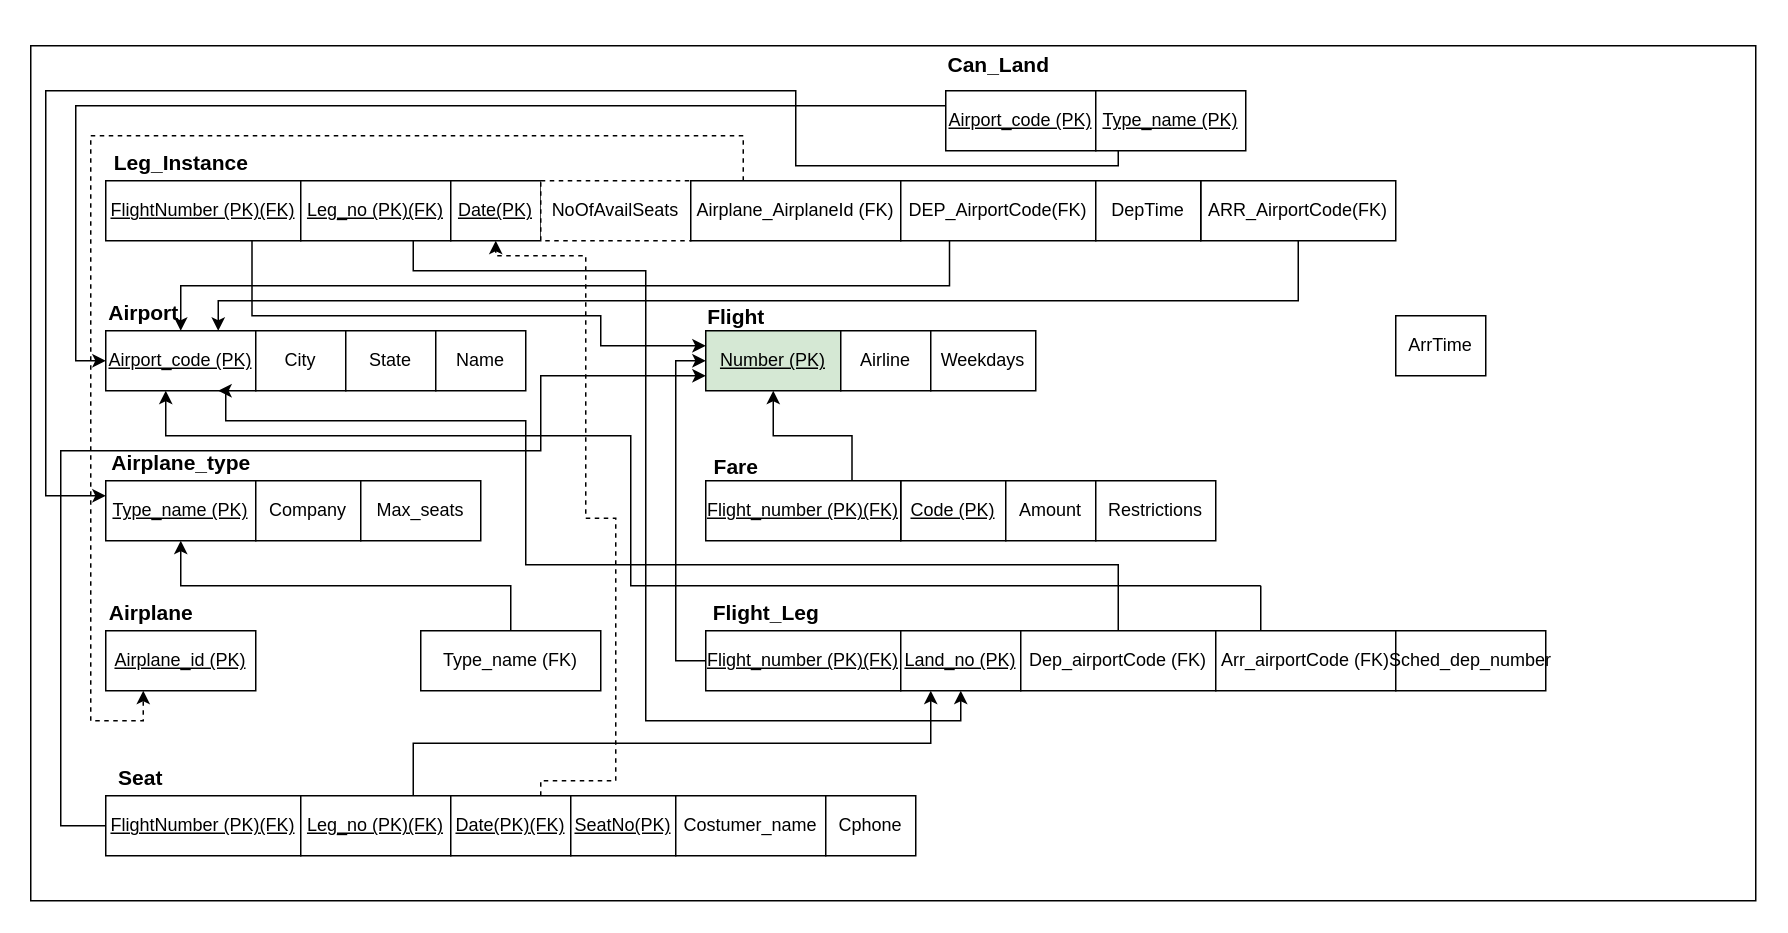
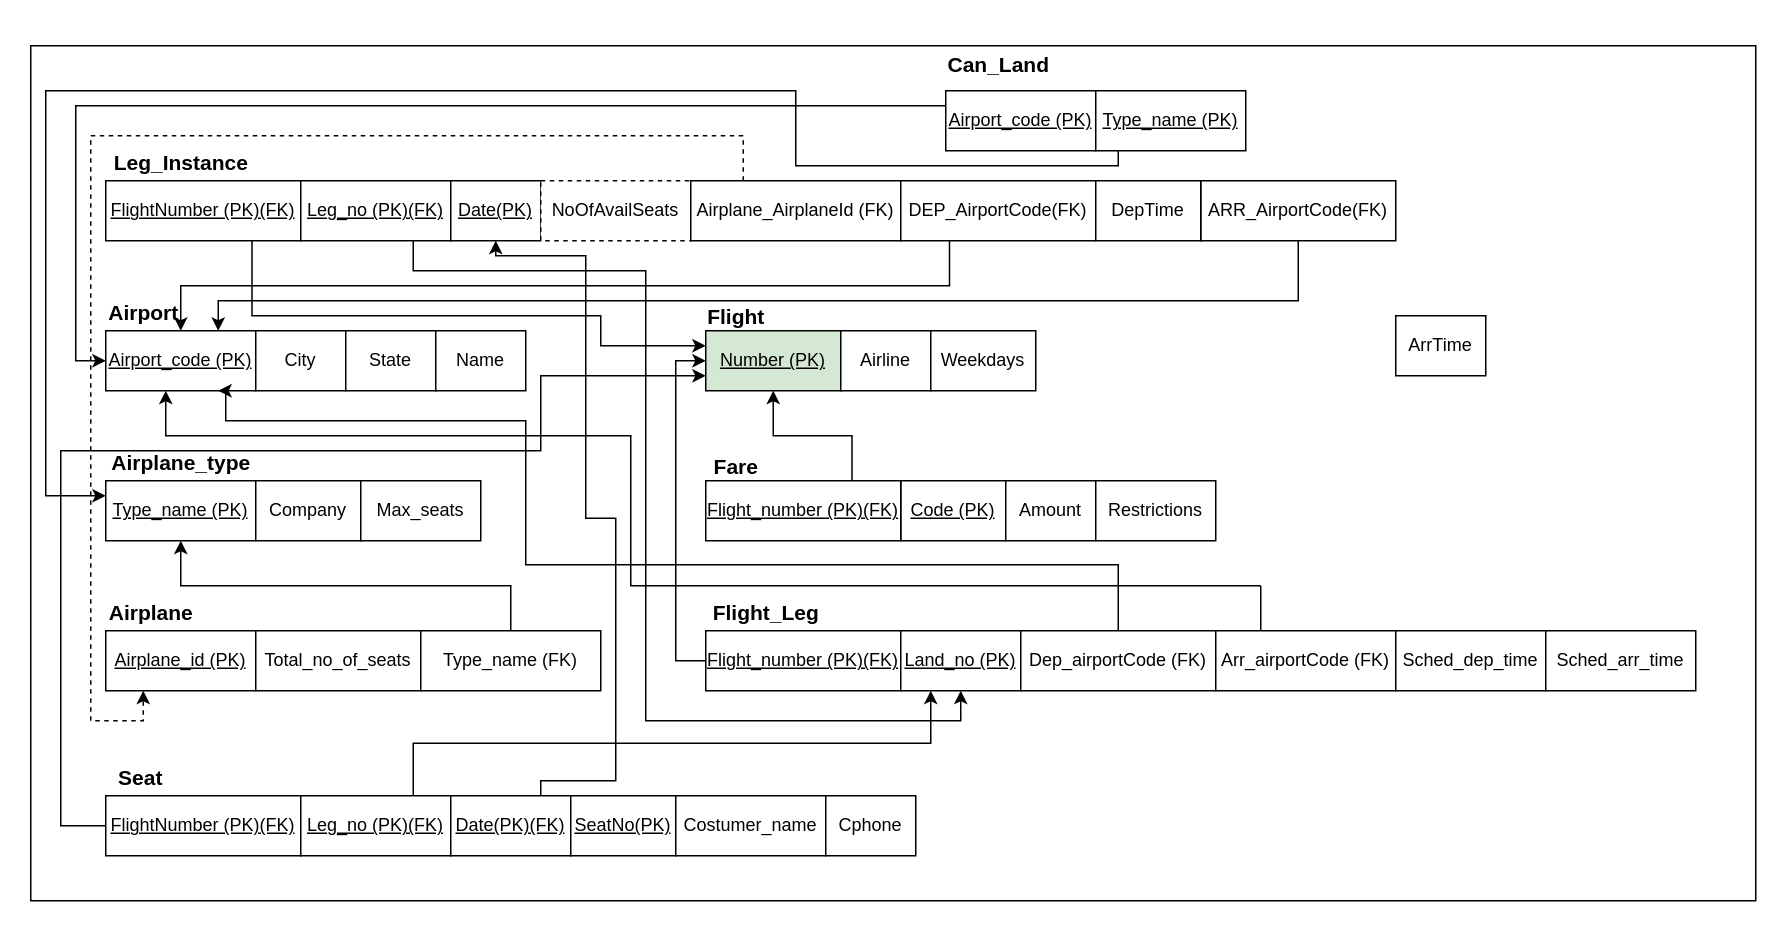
  <mxCell id="0" />
  <mxCell id="1" parent="0" />
  <mxCell id="2" value="" style="rounded=0;whiteSpace=wrap;html=1;fillColor=light-dark(#FFFFFF, #1b1d1e);" vertex="1" parent="1"><mxGeometry x="20" y="30" width="1150" height="570" as="geometry" /></mxCell>
  <mxCell id="3" value="&lt;u&gt;Airport_code (PK)&lt;/u&gt;" style="rounded=0;whiteSpace=wrap;html=1;" vertex="1" parent="1"><mxGeometry x="70" y="220" width="100" height="40" as="geometry" /></mxCell>
  <mxCell id="4" value="&lt;font style=&quot;font-size: 14px;&quot;&gt;Airport&lt;/font&gt;" style="text;strokeColor=none;fillColor=none;html=1;fontSize=24;fontStyle=1;verticalAlign=middle;align=center;" vertex="1" parent="1"><mxGeometry x="40" y="190" width="110" height="30" as="geometry" /></mxCell>
  <mxCell id="5" value="City" style="rounded=0;whiteSpace=wrap;html=1;" vertex="1" parent="1"><mxGeometry x="170" y="220" width="60" height="40" as="geometry" /></mxCell>
  <mxCell id="6" value="State" style="rounded=0;whiteSpace=wrap;html=1;" vertex="1" parent="1"><mxGeometry x="230" y="220" width="60" height="40" as="geometry" /></mxCell>
  <mxCell id="7" value="Name" style="rounded=0;whiteSpace=wrap;html=1;" vertex="1" parent="1"><mxGeometry x="290" y="220" width="60" height="40" as="geometry" /></mxCell>
  <mxCell id="8" value="&lt;u&gt;Type_name (PK)&lt;/u&gt;" style="rounded=0;whiteSpace=wrap;html=1;" vertex="1" parent="1"><mxGeometry x="70" y="320" width="100" height="40" as="geometry" /></mxCell>
  <mxCell id="9" value="&lt;font style=&quot;font-size: 14px;&quot;&gt;Airplane_type&lt;/font&gt;" style="text;strokeColor=none;fillColor=none;html=1;fontSize=24;fontStyle=1;verticalAlign=middle;align=center;" vertex="1" parent="1"><mxGeometry x="70" y="290" width="100" height="30" as="geometry" /></mxCell>
  <mxCell id="10" value="Company" style="rounded=0;whiteSpace=wrap;html=1;" vertex="1" parent="1"><mxGeometry x="170" y="320" width="70" height="40" as="geometry" /></mxCell>
  <mxCell id="11" value="Max_seats" style="rounded=0;whiteSpace=wrap;html=1;" vertex="1" parent="1"><mxGeometry x="240" y="320" width="80" height="40" as="geometry" /></mxCell>
  <mxCell id="12" value="&lt;u&gt;Airplane_id (PK)&lt;/u&gt;" style="rounded=0;whiteSpace=wrap;html=1;" vertex="1" parent="1"><mxGeometry x="70" y="420" width="100" height="40" as="geometry" /></mxCell>
  <mxCell id="13" value="&lt;font style=&quot;font-size: 14px;&quot;&gt;Airplane&lt;/font&gt;" style="text;strokeColor=none;fillColor=none;html=1;fontSize=24;fontStyle=1;verticalAlign=middle;align=center;" vertex="1" parent="1"><mxGeometry x="50" y="390" width="100" height="30" as="geometry" /></mxCell>
+ <mxCell id="14" value="Total_no_of_seats" style="rounded=0;whiteSpace=wrap;html=1;" vertex="1" parent="1"><mxGeometry x="170" y="420" width="110" height="40" as="geometry" /></mxCell>
  <mxCell id="15" style="edgeStyle=orthogonalEdgeStyle;rounded=0;orthogonalLoop=1;jettySize=auto;html=1;exitX=0.5;exitY=0;exitDx=0;exitDy=0;entryX=0.5;entryY=1;entryDx=0;entryDy=0;" edge="1" parent="1" source="16" target="8"><mxGeometry relative="1" as="geometry" /></mxCell>
  <mxCell id="16" value="Type_name (FK)" style="rounded=0;whiteSpace=wrap;html=1;" vertex="1" parent="1"><mxGeometry x="280" y="420" width="120" height="40" as="geometry" /></mxCell>
  <mxCell id="17" value="&lt;font style=&quot;font-size: 14px;&quot;&gt;Flight&lt;/font&gt;" style="text;strokeColor=none;fillColor=none;html=1;fontSize=24;fontStyle=1;verticalAlign=middle;align=center;" vertex="1" parent="1"><mxGeometry x="440" y="195" width="100" height="25" as="geometry" /></mxCell>
  <mxCell id="18" value="&lt;u&gt;Number (PK)&lt;/u&gt;" style="rounded=0;whiteSpace=wrap;html=1;fillColor=#d5e8d4;" vertex="1" parent="1"><mxGeometry x="470" y="220" width="90" height="40" as="geometry" /></mxCell>
  <mxCell id="19" value="Airline" style="rounded=0;whiteSpace=wrap;html=1;" vertex="1" parent="1"><mxGeometry x="560" y="220" width="60" height="40" as="geometry" /></mxCell>
  <mxCell id="20" value="Weekdays" style="rounded=0;whiteSpace=wrap;html=1;" vertex="1" parent="1"><mxGeometry x="620" y="220" width="70" height="40" as="geometry" /></mxCell>
  <mxCell id="21" value="&lt;font style=&quot;font-size: 14px;&quot;&gt;Fare&lt;/font&gt;" style="text;strokeColor=none;fillColor=none;html=1;fontSize=24;fontStyle=1;verticalAlign=middle;align=center;" vertex="1" parent="1"><mxGeometry x="440" y="295" width="100" height="25" as="geometry" /></mxCell>
  <mxCell id="22" value="&lt;u&gt;Code (PK)&lt;/u&gt;" style="rounded=0;whiteSpace=wrap;html=1;" vertex="1" parent="1"><mxGeometry x="600" y="320" width="70" height="40" as="geometry" /></mxCell>
  <mxCell id="23" style="edgeStyle=orthogonalEdgeStyle;rounded=0;orthogonalLoop=1;jettySize=auto;html=1;exitX=0.75;exitY=0;exitDx=0;exitDy=0;entryX=0.5;entryY=1;entryDx=0;entryDy=0;" edge="1" parent="1" source="24" target="18"><mxGeometry relative="1" as="geometry" /></mxCell>
  <mxCell id="24" value="&lt;u&gt;Flight_number (PK)(FK)&lt;/u&gt;" style="rounded=0;whiteSpace=wrap;html=1;" vertex="1" parent="1"><mxGeometry x="470" y="320" width="130" height="40" as="geometry" /></mxCell>
  <mxCell id="25" value="Amount" style="rounded=0;whiteSpace=wrap;html=1;" vertex="1" parent="1"><mxGeometry x="670" y="320" width="60" height="40" as="geometry" /></mxCell>
  <mxCell id="26" value="Restrictions" style="rounded=0;whiteSpace=wrap;html=1;" vertex="1" parent="1"><mxGeometry x="730" y="320" width="80" height="40" as="geometry" /></mxCell>
  <mxCell id="27" value="&lt;font style=&quot;font-size: 14px;&quot;&gt;Flight_Leg&lt;/font&gt;" style="text;strokeColor=none;fillColor=none;html=1;fontSize=24;fontStyle=1;verticalAlign=middle;align=center;" vertex="1" parent="1"><mxGeometry x="460" y="395" width="100" height="20" as="geometry" /></mxCell>
  <mxCell id="28" style="edgeStyle=orthogonalEdgeStyle;rounded=0;orthogonalLoop=1;jettySize=auto;html=1;exitX=0;exitY=0.5;exitDx=0;exitDy=0;entryX=0;entryY=0.5;entryDx=0;entryDy=0;" edge="1" parent="1" source="29" target="18"><mxGeometry relative="1" as="geometry" /></mxCell>
  <mxCell id="29" value="&lt;u&gt;Flight_number (PK)(FK)&lt;/u&gt;" style="rounded=0;whiteSpace=wrap;html=1;" vertex="1" parent="1"><mxGeometry x="470" y="420" width="130" height="40" as="geometry" /></mxCell>
  <mxCell id="30" value="&lt;u&gt;Land_no (PK)&lt;/u&gt;" style="rounded=0;whiteSpace=wrap;html=1;" vertex="1" parent="1"><mxGeometry x="600" y="420" width="80" height="40" as="geometry" /></mxCell>
  <mxCell id="31" style="edgeStyle=orthogonalEdgeStyle;rounded=0;orthogonalLoop=1;jettySize=auto;html=1;exitX=0.5;exitY=0;exitDx=0;exitDy=0;entryX=0.75;entryY=1;entryDx=0;entryDy=0;" edge="1" parent="1" source="32" target="3"><mxGeometry relative="1" as="geometry"><mxPoint x="150" y="270" as="targetPoint" /><Array as="points"><mxPoint x="745" y="376" /><mxPoint x="350" y="376" /><mxPoint x="350" y="280" /><mxPoint x="150" y="280" /><mxPoint x="150" y="260" /></Array></mxGeometry></mxCell>
  <mxCell id="32" value="Dep_airportCode (FK)" style="rounded=0;whiteSpace=wrap;html=1;" vertex="1" parent="1"><mxGeometry x="680" y="420" width="130" height="40" as="geometry" /></mxCell>
  <mxCell id="33" style="edgeStyle=orthogonalEdgeStyle;rounded=0;orthogonalLoop=1;jettySize=auto;html=1;" edge="1" parent="1"><mxGeometry relative="1" as="geometry"><mxPoint x="110" y="260" as="targetPoint" /><mxPoint x="840" y="390" as="sourcePoint" /><Array as="points"><mxPoint x="610" y="390" /><mxPoint x="420" y="390" /><mxPoint x="420" y="290" /><mxPoint x="110" y="290" /></Array></mxGeometry></mxCell>
  <mxCell id="34" value="Arr_airportCode (FK)" style="rounded=0;whiteSpace=wrap;html=1;" vertex="1" parent="1"><mxGeometry x="810" y="420" width="120" height="40" as="geometry" /></mxCell>
  <mxCell id="35" value="" style="endArrow=none;html=1;rounded=0;exitX=0.25;exitY=0;exitDx=0;exitDy=0;" edge="1" parent="1" source="34"><mxGeometry width="50" height="50" relative="1" as="geometry"><mxPoint x="840" y="410" as="sourcePoint" /><mxPoint x="840" y="390" as="targetPoint" /></mxGeometry></mxCell>
- <mxCell id="36" value="Sched_dep_number" style="rounded=0;whiteSpace=wrap;html=1;" vertex="1" parent="1"><mxGeometry x="930" y="420" width="100" height="40" as="geometry" /></mxCell>
+ <mxCell id="36" value="Sched_dep_time" style="rounded=0;whiteSpace=wrap;html=1;" vertex="1" parent="1"><mxGeometry x="930" y="420" width="100" height="40" as="geometry" /></mxCell>
+ <mxCell id="37" value="Sched_arr_time" style="rounded=0;whiteSpace=wrap;html=1;" vertex="1" parent="1"><mxGeometry x="1030" y="420" width="100" height="40" as="geometry" /></mxCell>
  <mxCell id="38" value="&lt;font style=&quot;font-size: 14px;&quot;&gt;Leg_Instance&lt;/font&gt;" style="text;strokeColor=none;fillColor=none;html=1;fontSize=24;fontStyle=1;verticalAlign=middle;align=center;" vertex="1" parent="1"><mxGeometry x="70" y="90" width="100" height="30" as="geometry" /></mxCell>
  <mxCell id="39" style="edgeStyle=orthogonalEdgeStyle;rounded=0;orthogonalLoop=1;jettySize=auto;html=1;exitX=0.75;exitY=1;exitDx=0;exitDy=0;entryX=0;entryY=0.25;entryDx=0;entryDy=0;" edge="1" parent="1" source="40" target="18"><mxGeometry relative="1" as="geometry"><Array as="points"><mxPoint x="168" y="210" /><mxPoint x="400" y="210" /><mxPoint x="400" y="230" /></Array></mxGeometry></mxCell>
  <mxCell id="40" value="&lt;u&gt;FlightNumber (PK)(FK)&lt;/u&gt;" style="rounded=0;whiteSpace=wrap;html=1;" vertex="1" parent="1"><mxGeometry x="70" y="120" width="130" height="40" as="geometry" /></mxCell>
  <mxCell id="41" style="edgeStyle=orthogonalEdgeStyle;rounded=0;orthogonalLoop=1;jettySize=auto;html=1;exitX=0.75;exitY=1;exitDx=0;exitDy=0;entryX=0.5;entryY=1;entryDx=0;entryDy=0;" edge="1" parent="1" source="42" target="30"><mxGeometry relative="1" as="geometry"><mxPoint x="650" y="500" as="targetPoint" /><Array as="points"><mxPoint x="275" y="180" /><mxPoint x="430" y="180" /><mxPoint x="430" y="480" /><mxPoint x="640" y="480" /></Array></mxGeometry></mxCell>
  <mxCell id="42" value="&lt;u&gt;Leg_no (PK)(FK)&lt;/u&gt;" style="rounded=0;whiteSpace=wrap;html=1;" vertex="1" parent="1"><mxGeometry x="200" y="120" width="100" height="40" as="geometry" /></mxCell>
  <mxCell id="43" value="&lt;u&gt;Date(PK)&lt;/u&gt;" style="rounded=0;whiteSpace=wrap;html=1;" vertex="1" parent="1"><mxGeometry x="300" y="120" width="60" height="40" as="geometry" /></mxCell>
  <mxCell id="44" value="NoOfAvailSeats" style="rounded=0;whiteSpace=wrap;html=1;dashed=1;" vertex="1" parent="1"><mxGeometry x="360" y="120" width="100" height="40" as="geometry" /></mxCell>
  <mxCell id="45" style="edgeStyle=orthogonalEdgeStyle;rounded=0;orthogonalLoop=1;jettySize=auto;html=1;exitX=0.25;exitY=0;exitDx=0;exitDy=0;entryX=0.25;entryY=1;entryDx=0;entryDy=0;dashed=1;" edge="1" parent="1" source="46" target="12"><mxGeometry relative="1" as="geometry"><Array as="points"><mxPoint x="495" y="90" /><mxPoint x="60" y="90" /><mxPoint x="60" y="480" /><mxPoint x="95" y="480" /></Array></mxGeometry></mxCell>
  <mxCell id="46" value="Airplane_AirplaneId (FK)" style="rounded=0;whiteSpace=wrap;html=1;" vertex="1" parent="1"><mxGeometry x="460" y="120" width="140" height="40" as="geometry" /></mxCell>
  <mxCell id="47" style="edgeStyle=orthogonalEdgeStyle;rounded=0;orthogonalLoop=1;jettySize=auto;html=1;exitX=0.25;exitY=1;exitDx=0;exitDy=0;entryX=0.5;entryY=0;entryDx=0;entryDy=0;" edge="1" parent="1" source="48" target="3"><mxGeometry relative="1" as="geometry" /></mxCell>
  <mxCell id="48" value="DEP_AirportCode(FK)" style="rounded=0;whiteSpace=wrap;html=1;" vertex="1" parent="1"><mxGeometry x="600" y="120" width="130" height="40" as="geometry" /></mxCell>
  <mxCell id="49" style="edgeStyle=orthogonalEdgeStyle;rounded=0;orthogonalLoop=1;jettySize=auto;html=1;exitX=0.5;exitY=1;exitDx=0;exitDy=0;entryX=0.75;entryY=0;entryDx=0;entryDy=0;" edge="1" parent="1" source="50" target="3"><mxGeometry relative="1" as="geometry"><Array as="points"><mxPoint x="865" y="200" /><mxPoint x="145" y="200" /></Array></mxGeometry></mxCell>
  <mxCell id="50" value="ARR_AirportCode(FK)" style="rounded=0;whiteSpace=wrap;html=1;" vertex="1" parent="1"><mxGeometry x="800" y="120" width="130" height="40" as="geometry" /></mxCell>
  <mxCell id="51" value="DepTime" style="rounded=0;whiteSpace=wrap;html=1;" vertex="1" parent="1"><mxGeometry x="730" y="120" width="70" height="40" as="geometry" /></mxCell>
  <mxCell id="52" value="ArrTime" style="rounded=0;whiteSpace=wrap;html=1;" vertex="1" parent="1"><mxGeometry x="930" y="210" width="60" height="40" as="geometry" /></mxCell>
  <mxCell id="53" value="&lt;font style=&quot;font-size: 14px;&quot;&gt;Seat&lt;/font&gt;" style="text;strokeColor=none;fillColor=none;html=1;fontSize=24;fontStyle=1;verticalAlign=middle;align=center;" vertex="1" parent="1"><mxGeometry x="70" y="500" width="45" height="30" as="geometry" /></mxCell>
  <mxCell id="54" style="edgeStyle=orthogonalEdgeStyle;rounded=0;orthogonalLoop=1;jettySize=auto;html=1;exitX=0.75;exitY=0;exitDx=0;exitDy=0;entryX=0;entryY=0.75;entryDx=0;entryDy=0;" edge="1" parent="1" source="55" target="18"><mxGeometry relative="1" as="geometry"><Array as="points"><mxPoint x="168" y="550" /><mxPoint x="40" y="550" /><mxPoint x="40" y="300" /><mxPoint x="360" y="300" /><mxPoint x="360" y="250" /></Array></mxGeometry></mxCell>
  <mxCell id="55" value="&lt;u&gt;FlightNumber (PK)(FK)&lt;/u&gt;" style="rounded=0;whiteSpace=wrap;html=1;" vertex="1" parent="1"><mxGeometry x="70" y="530" width="130" height="40" as="geometry" /></mxCell>
  <mxCell id="56" style="edgeStyle=orthogonalEdgeStyle;rounded=0;orthogonalLoop=1;jettySize=auto;html=1;exitX=0.75;exitY=0;exitDx=0;exitDy=0;entryX=0.25;entryY=1;entryDx=0;entryDy=0;" edge="1" parent="1" source="57" target="30"><mxGeometry relative="1" as="geometry" /></mxCell>
  <mxCell id="57" value="&lt;u&gt;Leg_no (PK)(FK)&lt;/u&gt;" style="rounded=0;whiteSpace=wrap;html=1;" vertex="1" parent="1"><mxGeometry x="200" y="530" width="100" height="40" as="geometry" /></mxCell>
- <mxCell id="58" style="edgeStyle=orthogonalEdgeStyle;rounded=0;orthogonalLoop=1;jettySize=auto;html=1;exitX=0.75;exitY=0;exitDx=0;exitDy=0;dashed=1;" edge="1" parent="1" source="59" target="43"><mxGeometry relative="1" as="geometry"><mxPoint x="410" y="410" as="targetPoint" /><Array as="points"><mxPoint x="360" y="520" /><mxPoint x="410" y="520" /><mxPoint x="410" y="345" /><mxPoint x="390" y="345" /><mxPoint x="390" y="170" /><mxPoint x="330" y="170" /></Array></mxGeometry></mxCell>
+ <mxCell id="58" style="edgeStyle=orthogonalEdgeStyle;rounded=0;orthogonalLoop=1;jettySize=auto;html=1;exitX=0.75;exitY=0;exitDx=0;exitDy=0;" edge="1" parent="1" source="59" target="43"><mxGeometry relative="1" as="geometry"><mxPoint x="410" y="410" as="targetPoint" /><Array as="points"><mxPoint x="360" y="520" /><mxPoint x="410" y="520" /><mxPoint x="410" y="345" /><mxPoint x="390" y="345" /><mxPoint x="390" y="170" /><mxPoint x="330" y="170" /></Array></mxGeometry></mxCell>
  <mxCell id="59" value="&lt;u&gt;Date(PK)(FK)&lt;/u&gt;" style="rounded=0;whiteSpace=wrap;html=1;" vertex="1" parent="1"><mxGeometry x="300" y="530" width="80" height="40" as="geometry" /></mxCell>
  <mxCell id="60" value="&lt;u&gt;SeatNo(PK)&lt;/u&gt;" style="rounded=0;whiteSpace=wrap;html=1;" vertex="1" parent="1"><mxGeometry x="380" y="530" width="70" height="40" as="geometry" /></mxCell>
  <mxCell id="61" value="Costumer_name" style="rounded=0;whiteSpace=wrap;html=1;" vertex="1" parent="1"><mxGeometry x="450" y="530" width="100" height="40" as="geometry" /></mxCell>
  <mxCell id="62" value="Cphone" style="rounded=0;whiteSpace=wrap;html=1;" vertex="1" parent="1"><mxGeometry x="550" y="530" width="60" height="40" as="geometry" /></mxCell>
  <mxCell id="63" style="edgeStyle=orthogonalEdgeStyle;rounded=0;orthogonalLoop=1;jettySize=auto;html=1;exitX=0;exitY=0.25;exitDx=0;exitDy=0;entryX=0;entryY=0.5;entryDx=0;entryDy=0;" edge="1" parent="1" source="64" target="3"><mxGeometry relative="1" as="geometry"><mxPoint x="40" y="240" as="targetPoint" /></mxGeometry></mxCell>
  <mxCell id="64" value="&lt;u&gt;Airport_code (PK)&lt;/u&gt;" style="rounded=0;whiteSpace=wrap;html=1;" vertex="1" parent="1"><mxGeometry x="630" y="60" width="100" height="40" as="geometry" /></mxCell>
  <mxCell id="65" style="edgeStyle=orthogonalEdgeStyle;rounded=0;orthogonalLoop=1;jettySize=auto;html=1;exitX=0.25;exitY=1;exitDx=0;exitDy=0;entryX=0;entryY=0.25;entryDx=0;entryDy=0;" edge="1" parent="1" target="8"><mxGeometry relative="1" as="geometry"><mxPoint x="60" y="340" as="targetPoint" /><mxPoint x="745" y="100" as="sourcePoint" /><Array as="points"><mxPoint x="745" y="110" /><mxPoint x="530" y="110" /><mxPoint x="530" y="60" /><mxPoint x="30" y="60" /><mxPoint x="30" y="330" /></Array></mxGeometry></mxCell>
  <mxCell id="66" value="&lt;u&gt;Type_name (PK)&lt;/u&gt;" style="rounded=0;whiteSpace=wrap;html=1;" vertex="1" parent="1"><mxGeometry x="730" y="60" width="100" height="40" as="geometry" /></mxCell>
  <mxCell id="67" value="&lt;font style=&quot;font-size: 14px;&quot;&gt;Can_Land&lt;/font&gt;" style="text;strokeColor=none;fillColor=none;html=1;fontSize=24;fontStyle=1;verticalAlign=middle;align=center;" vertex="1" parent="1"><mxGeometry x="627.5" y="20" width="75" height="40" as="geometry" /></mxCell>
